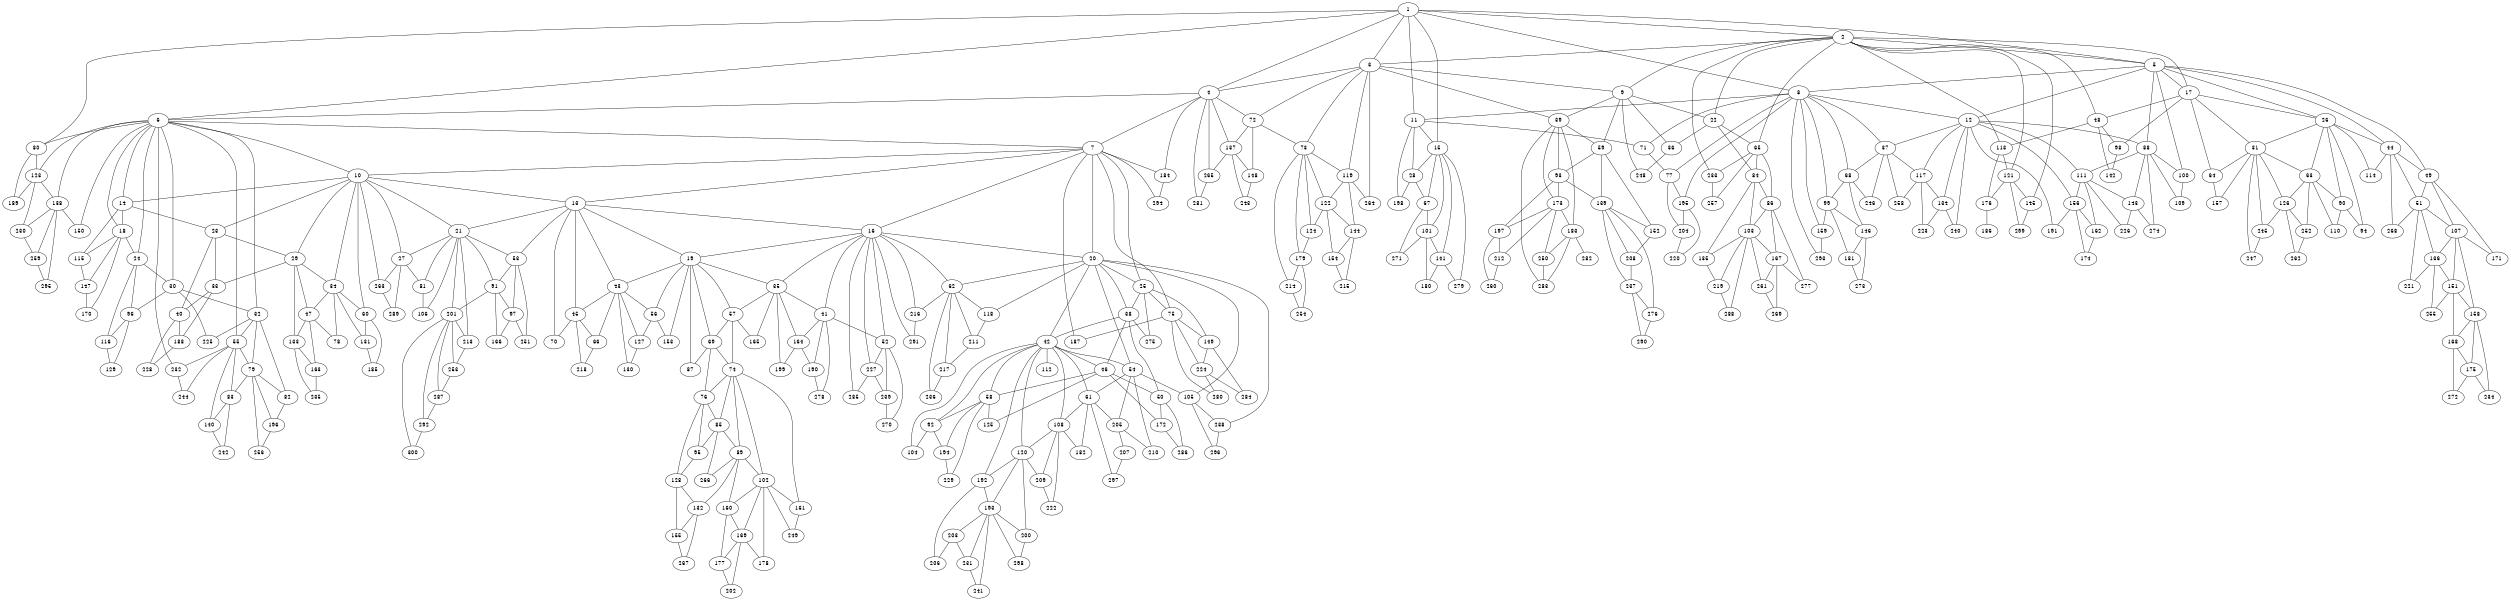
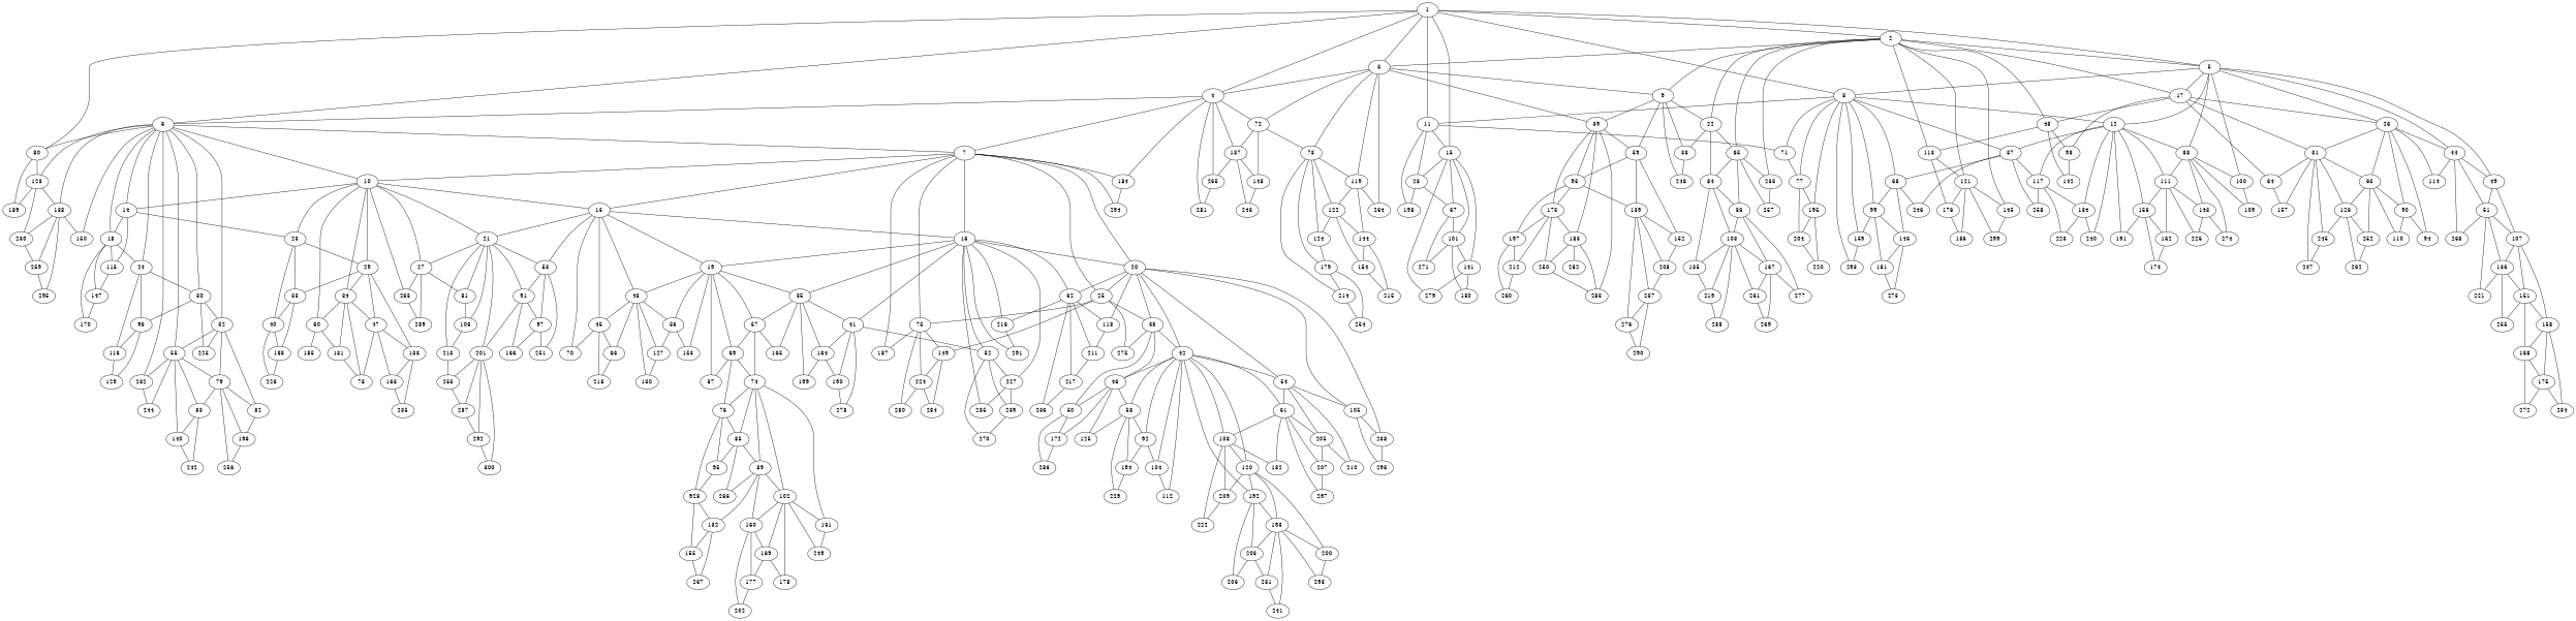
  graph {
    1
    2
    3
    4
    5
    6
    8
    11
    15
    80
    9
    17
    22
    48
    65
    113
    121
    145
    233
    39
    72
    73
    119
    264
    7
    137
    184
    265
    281
    12
    26
    44
    49
    88
    100
    10
    14
    18
    24
    30
    32
    55
    123
    138
    150
    232
    37
    68
    71
    77
    99
    159
    195
    293
    28
    198
    67
    101
    141
    279
    189
    36
    59
    248
    31
    64
    98
    84
    142
    86
    257
    176
    186
    299
    93
    173
    183
    283
    148
    122
    124
    179
    214
    144
    13
    16
    20
    25
    75
    187
    294
    243
    111
    117
    134
    156
    191
    240
    63
    90
    94
    114
    51
    268
    107
-   171
    109
    143
    274
    21
    23
    27
    29
    34
    60
    263
    115
    147
    170
    96
    116
    225
    79
    82
    83
    140
    244
    230
    259
    295
    19
    43
    45
    53
    70
    35
    41
    52
    62
    216
    227
    285
    291
    38
    42
    54
    105
    118
    238
    149
    275
    224
    280
    246
    258
    146
    204
    181
    220
    139
    152
    81
    91
    106
    201
    213
    33
    40
    289
    47
    133
    78
    131
    185
    162
    226
    223
    174
    56
    57
    69
    87
    153
    66
    127
    130
    218
    97
    251
    271
    180
    164
    165
    199
    190
    278
    239
    270
    211
    217
    236
    126
    157
    245
    247
    74
    76
    46
    50
    58
    61
    92
    104
    108
    112
    120
    192
    205
    210
    296
    166
    253
    287
    292
    300
    103
    135
    188
    228
    129
    284
    110
    252
    163
    235
    262
    196
    256
    125
    172
    286
    197
    212
    250
    282
    194
    229
    182
    207
    297
    209
    222
    193
    200
    203
    206
    136
    221
    151
    158
    255
    242
    85
    89
    102
    161
    208
    237
    276
    167
    277
    273
    95
-   128
+   128 [label=928]
    154
    254
    266
    160
    132
    169
    178
    249
    155
    219
    261
    288
    269
    177
    202
    260
    267
    168
    175
    234
    215
    231
    241
    298
    290
    272
    1 -- 2
    1 -- 3
    1 -- 4
    1 -- 5
    1 -- 6
    1 -- 8
    1 -- 11
    1 -- 15
    1 -- 80
    2 -- 3
    2 -- 5
    2 -- 9
    2 -- 17
    2 -- 22
    2 -- 48
    2 -- 65
    2 -- 113
    2 -- 121
    2 -- 145
    2 -- 233
    3 -- 4
    3 -- 9
    3 -- 39
    3 -- 72
    3 -- 73
    3 -- 119
    3 -- 264
    4 -- 6
    4 -- 72
    4 -- 7
    4 -- 137
    4 -- 184
    4 -- 265
    4 -- 281
    5 -- 8
    5 -- 17
    5 -- 12
    5 -- 26
    5 -- 44
    5 -- 49
    5 -- 88
    5 -- 100
    6 -- 80
    6 -- 7
    6 -- 10
    6 -- 14
    6 -- 18
    6 -- 24
    6 -- 30
    6 -- 32
    6 -- 55
    6 -- 123
    6 -- 138
    6 -- 150
    6 -- 232
    8 -- 11
    8 -- 12
    8 -- 37
    8 -- 68
    8 -- 71
    8 -- 77
    8 -- 99
    8 -- 159
    8 -- 195
    8 -- 293
    11 -- 15
    11 -- 71
    11 -- 28
    11 -- 198
    15 -- 28
    15 -- 67
    15 -- 101
    15 -- 141
    15 -- 279
    80 -- 123
    80 -- 189
    9 -- 22
    9 -- 39
    9 -- 36
    9 -- 59
    9 -- 248
    17 -- 48
    17 -- 26
    17 -- 31
    17 -- 64
    17 -- 98
    22 -- 65
    22 -- 36
    22 -- 84
    48 -- 113
    48 -- 98
    48 -- 142
    65 -- 233
    65 -- 84
    65 -- 86
    65 -- 257
    113 -- 121
    113 -- 176
    121 -- 145
    121 -- 176
+   121 -- 186
    121 -- 299
    145 -- 299
    233 -- 257
    39 -- 59
    39 -- 93
    39 -- 173
    39 -- 183
    39 -- 283
    72 -- 73
    72 -- 137
    72 -- 148
    73 -- 119
    73 -- 122
    73 -- 124
    73 -- 179
    73 -- 214
    119 -- 264
    119 -- 122
    119 -- 144
    7 -- 184
    7 -- 10
    7 -- 13
    7 -- 16
    7 -- 20
    7 -- 25
    7 -- 75
    7 -- 187
    7 -- 294
    137 -- 265
    137 -- 148
    137 -- 243
    184 -- 294
    265 -- 281
    12 -- 88
    12 -- 37
    12 -- 111
    12 -- 117
    12 -- 134
    12 -- 156
    12 -- 191
    12 -- 240
    26 -- 44
    26 -- 31
    26 -- 63
    26 -- 90
    26 -- 94
    26 -- 114
    44 -- 49
    44 -- 114
    44 -- 51
    44 -- 268
    49 -- 51
    49 -- 107
-   49 -- 171
    88 -- 100
    88 -- 111
    88 -- 109
    88 -- 143
    88 -- 274
    100 -- 109
    10 -- 14
    10 -- 13
    10 -- 21
    10 -- 23
    10 -- 27
    10 -- 29
    10 -- 34
    10 -- 60
    10 -- 263
    14 -- 18
    14 -- 23
    14 -- 115
    18 -- 24
    18 -- 115
    18 -- 147
    18 -- 170
    24 -- 30
    24 -- 96
    24 -- 116
    30 -- 32
    30 -- 96
    30 -- 225
    32 -- 55
    32 -- 225
    32 -- 79
    32 -- 82
    55 -- 232
    55 -- 79
    55 -- 83
    55 -- 140
    55 -- 244
    123 -- 138
    123 -- 189
    123 -- 230
    138 -- 150
    138 -- 230
    138 -- 259
    138 -- 295
    232 -- 244
    37 -- 68
    37 -- 117
    37 -- 246
    37 -- 258
    68 -- 99
    68 -- 246
    68 -- 146
    71 -- 77
    77 -- 195
    77 -- 204
    99 -- 159
    99 -- 146
    99 -- 181
    159 -- 293
    195 -- 204
    195 -- 220
    28 -- 198
    28 -- 67
    67 -- 101
    67 -- 271
    101 -- 141
    101 -- 271
    101 -- 180
    141 -- 279
    141 -- 180
    36 -- 248
    59 -- 93
    59 -- 139
    59 -- 152
    31 -- 64
    31 -- 63
    31 -- 126
    31 -- 157
    31 -- 245
    31 -- 247
    64 -- 157
    98 -- 142
    84 -- 86
    84 -- 103
    84 -- 135
    86 -- 103
    86 -- 167
    86 -- 277
    176 -- 186
    93 -- 173
    93 -- 139
    93 -- 197
    173 -- 183
    173 -- 197
    173 -- 212
    173 -- 250
    183 -- 283
    183 -- 250
    183 -- 282
    148 -- 243
    122 -- 124
    122 -- 144
    122 -- 154
    124 -- 179
    179 -- 214
    179 -- 254
    214 -- 254
    144 -- 154
    144 -- 215
    13 -- 16
    13 -- 21
    13 -- 19
    13 -- 43
    13 -- 45
    13 -- 53
    13 -- 70
    16 -- 20
    16 -- 19
    16 -- 35
    16 -- 41
    16 -- 52
    16 -- 62
    16 -- 216
    16 -- 227
    16 -- 285
    16 -- 291
    20 -- 25
    20 -- 62
    20 -- 38
    20 -- 42
    20 -- 54
    20 -- 105
    20 -- 118
    20 -- 238
    25 -- 75
    25 -- 38
    25 -- 149
    25 -- 275
    75 -- 187
    75 -- 149
    75 -- 224
    75 -- 280
    111 -- 156
    111 -- 143
    111 -- 162
    111 -- 226
    117 -- 134
    117 -- 258
    117 -- 223
    134 -- 240
    134 -- 223
    156 -- 191
    156 -- 162
    156 -- 174
    63 -- 90
    63 -- 126
    63 -- 110
    63 -- 252
    90 -- 94
    90 -- 110
    51 -- 268
    51 -- 107
    51 -- 136
    51 -- 221
-   107 -- 171
    107 -- 136
    107 -- 151
    107 -- 158
    143 -- 274
    143 -- 226
    21 -- 27
    21 -- 53
    21 -- 81
    21 -- 91
    21 -- 106
    21 -- 201
    21 -- 213
    23 -- 29
    23 -- 33
    23 -- 40
    27 -- 263
    27 -- 81
    27 -- 289
    29 -- 34
    29 -- 33
    29 -- 47
    29 -- 133
    34 -- 60
    34 -- 47
    34 -- 78
    34 -- 131
    60 -- 131
    60 -- 185
    263 -- 289
    115 -- 147
    147 -- 170
    96 -- 116
    96 -- 129
    116 -- 129
    79 -- 82
    79 -- 83
    79 -- 196
    79 -- 256
    82 -- 196
    83 -- 140
    83 -- 242
    140 -- 242
    230 -- 259
    259 -- 295
    19 -- 43
    19 -- 35
    19 -- 56
    19 -- 57
    19 -- 69
    19 -- 87
    19 -- 153
    43 -- 45
    43 -- 56
    43 -- 66
    43 -- 127
    43 -- 130
    45 -- 70
    45 -- 66
    45 -- 218
    53 -- 91
    53 -- 97
    53 -- 251
    35 -- 41
    35 -- 57
    35 -- 164
    35 -- 165
    35 -- 199
    41 -- 52
    41 -- 164
    41 -- 190
    41 -- 278
    52 -- 227
    52 -- 239
    52 -- 270
    62 -- 216
    62 -- 118
    62 -- 211
    62 -- 217
    62 -- 236
    216 -- 291
    227 -- 285
    227 -- 239
    38 -- 42
    38 -- 275
    38 -- 46
    38 -- 50
    42 -- 54
    42 -- 46
    42 -- 58
    42 -- 61
    42 -- 92
    42 -- 104
    42 -- 108
    42 -- 112
    42 -- 120
    42 -- 192
    54 -- 105
    54 -- 61
    54 -- 205
    54 -- 210
    105 -- 238
    105 -- 296
    118 -- 211
    238 -- 296
    149 -- 224
    149 -- 284
    224 -- 280
    224 -- 284
    146 -- 181
    146 -- 273
    204 -- 220
    181 -- 273
    139 -- 152
    139 -- 208
    139 -- 237
    139 -- 276
    152 -- 208
    81 -- 106
    91 -- 201
    91 -- 97
    91 -- 166
-   201 -- 213
+   106 -- 213
    201 -- 253
    201 -- 287
    201 -- 292
    201 -- 300
    213 -- 253
    33 -- 40
    33 -- 188
    40 -- 188
    40 -- 228
    47 -- 133
    47 -- 78
    47 -- 163
    133 -- 163
    133 -- 235
-   131 -- 185
+   131 -- 78
    162 -- 174
    56 -- 153
    56 -- 127
    57 -- 69
    57 -- 165
    57 -- 74
    69 -- 87
    69 -- 74
    69 -- 76
    66 -- 218
    127 -- 130
    97 -- 251
    97 -- 166
    164 -- 199
    164 -- 190
    190 -- 278
    239 -- 270
    211 -- 217
    217 -- 236
    126 -- 245
    126 -- 252
    126 -- 262
    245 -- 247
    74 -- 76
    74 -- 85
    74 -- 89
    74 -- 102
    74 -- 161
    76 -- 85
    76 -- 95
    76 -- 128
    46 -- 50
    46 -- 58
    46 -- 125
    46 -- 172
    50 -- 172
    50 -- 286
    58 -- 92
    58 -- 125
    58 -- 194
    58 -- 229
    61 -- 108
    61 -- 205
    61 -- 182
+   61 -- 207
    61 -- 297
    92 -- 104
    92 -- 194
+   104 -- 112
    108 -- 120
    108 -- 182
    108 -- 209
    108 -- 222
    120 -- 192
    120 -- 209
    120 -- 193
    120 -- 200
    192 -- 193
+   192 -- 203
    192 -- 206
    205 -- 210
    205 -- 207
    253 -- 287
    287 -- 292
    292 -- 300
    103 -- 135
    103 -- 167
    103 -- 219
    103 -- 261
    103 -- 288
    135 -- 219
    188 -- 228
    252 -- 262
    163 -- 235
    196 -- 256
    172 -- 286
    197 -- 212
    197 -- 260
    212 -- 260
    250 -- 283
    194 -- 229
    207 -- 297
    209 -- 222
    193 -- 200
    193 -- 203
    193 -- 231
    193 -- 241
    193 -- 298
    200 -- 298
    203 -- 206
    203 -- 231
    136 -- 221
    136 -- 151
    136 -- 255
    151 -- 158
    151 -- 255
    151 -- 168
    158 -- 168
    158 -- 175
    158 -- 234
    85 -- 89
    85 -- 95
    85 -- 266
    89 -- 102
    89 -- 266
    89 -- 160
    89 -- 132
    102 -- 161
    102 -- 160
    102 -- 169
    102 -- 178
    102 -- 249
    161 -- 249
    208 -- 237
    237 -- 276
    237 -- 290
    276 -- 290
    167 -- 277
    167 -- 261
    167 -- 269
    95 -- 128
    128 -- 132
    128 -- 155
    154 -- 215
    160 -- 169
    160 -- 177
-   169 -- 202
+   160 -- 202
    132 -- 155
    132 -- 267
    169 -- 178
    169 -- 177
    155 -- 267
    219 -- 288
    261 -- 269
    177 -- 202
    168 -- 175
    168 -- 272
    175 -- 234
    175 -- 272
    231 -- 241
  }
